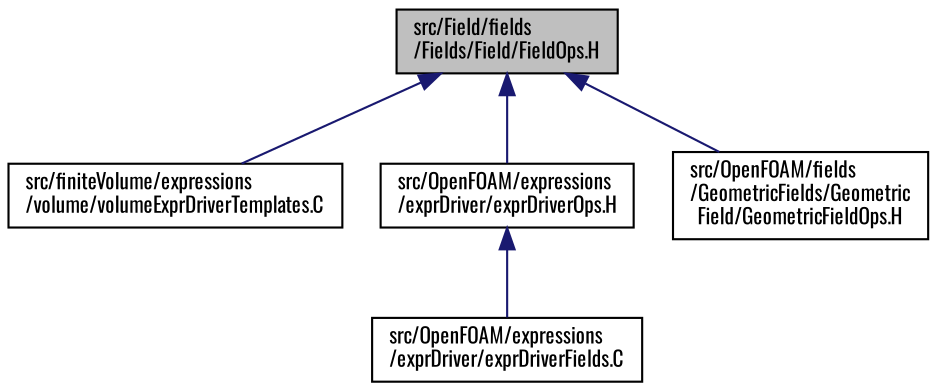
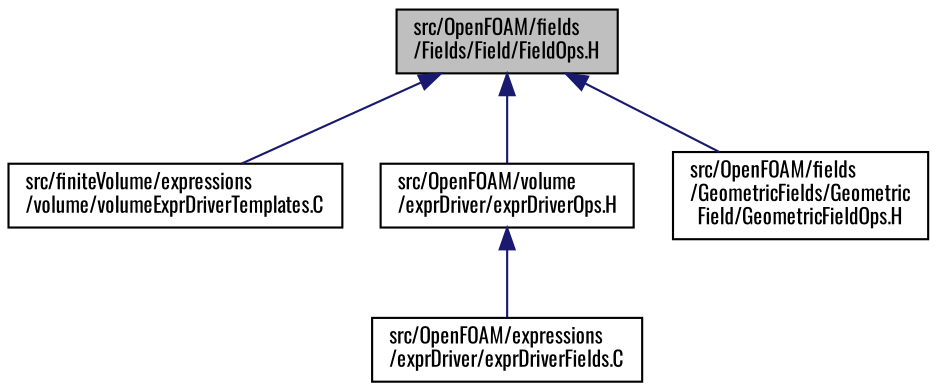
  digraph {
    fontname=Oswald
    node [color=black fontname=Oswald fontsize=10 shape=record]
    edge [color=midnightblue dir=back fontname=Oswald fontsize=10 labelfontname=Helvetica labelfontsize=10 style=solid]
-   n1 [fillcolor=grey75 fontcolor=black height=0.2 label="src/Field/fields\l/Fields/Field/FieldOps.H" style=filled width=0.4]
+   n1 [fillcolor=grey75 fontcolor=black height=0.2 label="src/OpenFOAM/fields\l/Fields/Field/FieldOps.H" style=filled width=0.4]
    n2 [height=0.2 label="src/finiteVolume/expressions\l/volume/volumeExprDriverTemplates.C" width=0.4]
-   n3 [height=0.2 label="src/OpenFOAM/expressions\l/exprDriver/exprDriverOps.H" width=0.4]
+   n3 [height=0.2 label="src/OpenFOAM/volume\l/exprDriver/exprDriverOps.H" width=0.4]
    n4 [height=0.2 label="src/OpenFOAM/fields\l/GeometricFields/Geometric\lField/GeometricFieldOps.H" width=0.4]
    n5 [height=0.2 label="src/OpenFOAM/expressions\l/exprDriver/exprDriverFields.C" width=0.4]
    n1 -> n2
    n1 -> n3
    n1 -> n4
    n3 -> n5
  }
